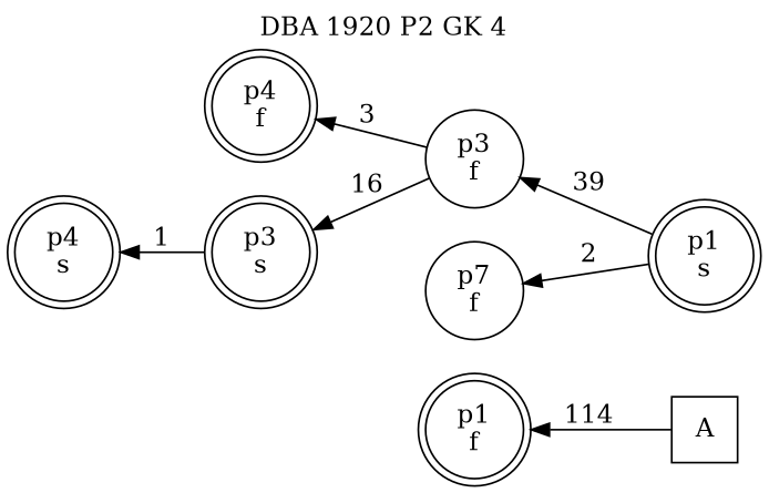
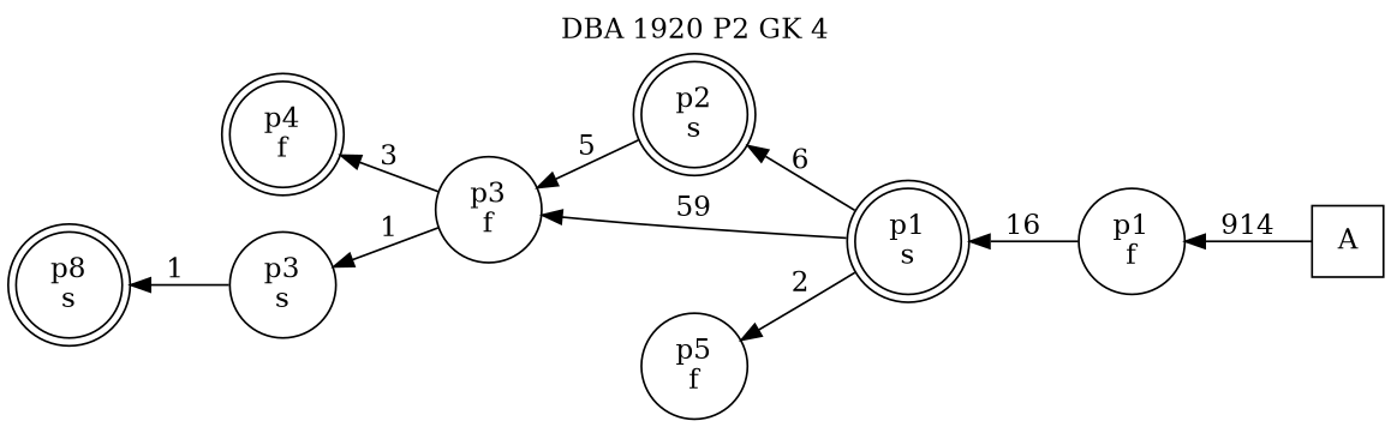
  digraph {
    label=" DBA 1920 P2 GK 4 "
    labelloc=tl
    rankdir=RL
    node [shape=doublecircle]
    n1 [label=A shape=square]
-   n2 [label="p1\nf"]
+   n2 [label="p1\nf" shape=circle]
    n3 [label="p1\ns"]
+   n4 [label="p2\ns"]
    n5 [label="p3\nf" shape=circle]
-   n6 [label="p7\nf" shape=circle]
+   n6 [label="p5\nf" shape=circle]
    n7 [label="p4\nf"]
-   n8 [label="p3\ns"]
-   n9 [label="p4\ns"]
-   n1 -> n2 [label=114]
-   n3 -> n5 [label=39]
+   n8 [label="p3\ns" shape=circle]
+   n9 [label="p8\ns"]
+   n1 -> n2 [label=914]
+   n2 -> n3 [label=16]
+   n3 -> n4 [label=6]
+   n3 -> n5 [label=59]
    n3 -> n6 [label=2]
+   n4 -> n5 [label=5]
    n5 -> n7 [label=3]
-   n5 -> n8 [label=16]
+   n5 -> n8 [label=1]
    n8 -> n9 [label=1]
  }
